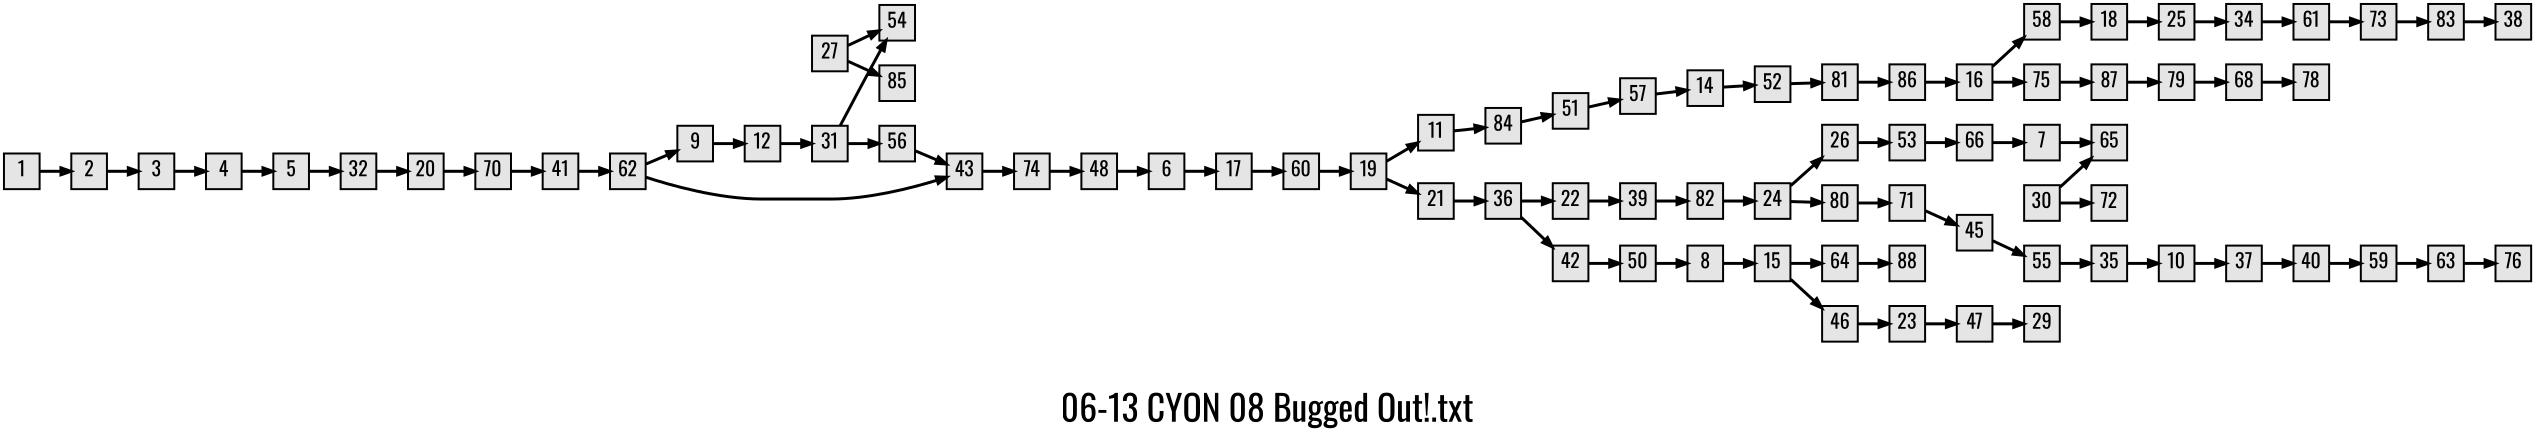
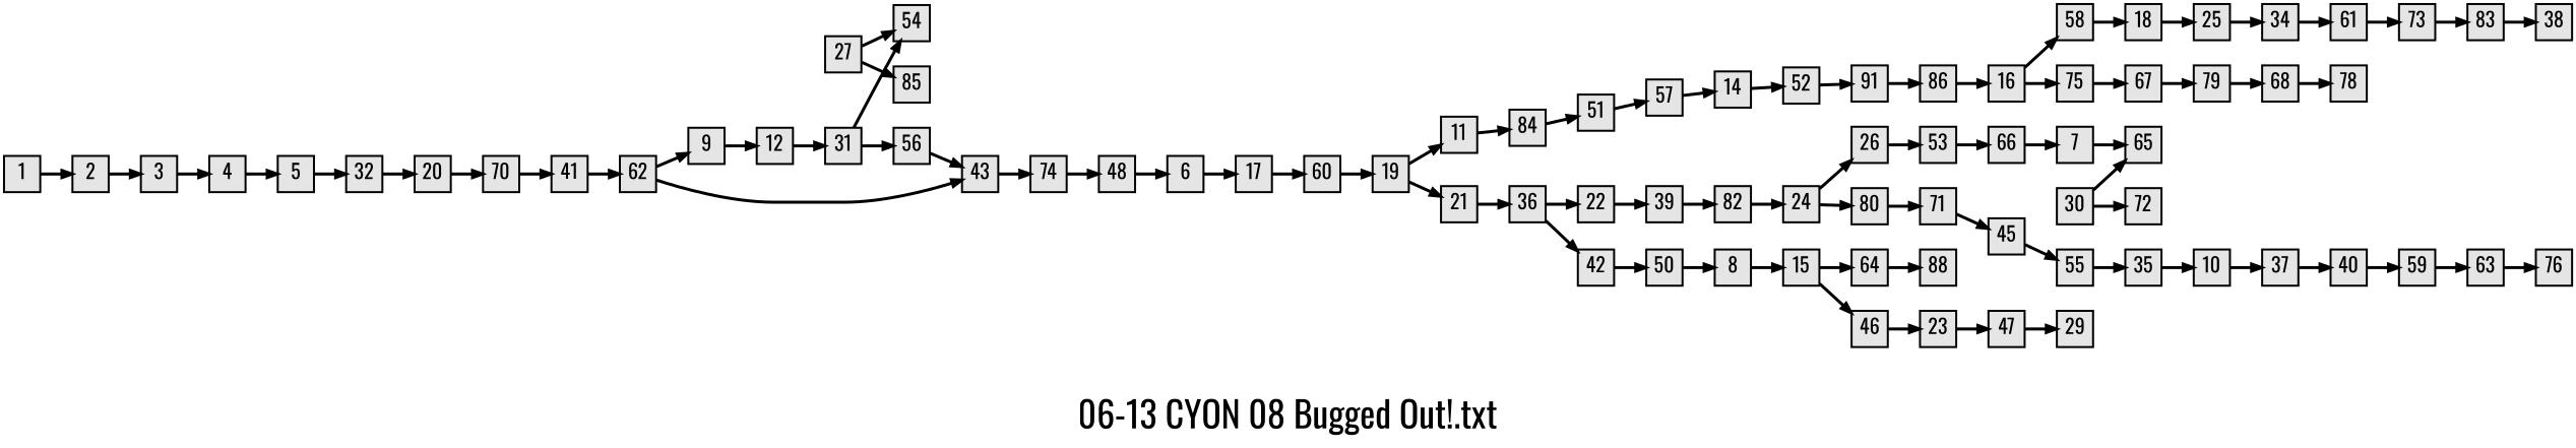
  digraph {
    fontname=Oswald
    fontsize=36
    label="06-13 CYON 08 Bugged Out!.txt"
    nodesep=0.35
    ordering=out
    rankdir=LR
    ranksep=0.45
    node [fillcolor=grey90 fixedsize=true fontname=Oswald fontsize=20 labelfloat=true margin="0,0" penwidth=2 regular=true shape=rect style=filled]
    edge [fontname=Oswald fontsize=12 labelfloat=true penwidth=3]
    1
    2
    3
    4
    5
    32
    20
    70
    6
    17
    60
    19
    7
    65
    30
    72
    8
    15
    n19 [label=64]
    46
    88
    23
    9
    12
    31
    54
    56
    10
    37
    40
    59
    11
    84
    51
    57
    43
    14
    52
-   81
+   81 [label=91]
    86
    47
    16
    58
    75
    18
-   67 [label=87]
+   67
    25
    79
    21
    34
    61
    36
    22
    42
    41
    62
    n57 [label=39]
    50
    82
    24
    29
    26
    80
    53
    71
    66
    45
    73
    27
    85
    74
    83
    35
    63
    76
    48
    55
    38
    68
    78
    1 -> 2
    2 -> 3
    3 -> 4
    4 -> 5
    5 -> 32
    32 -> 20
    20 -> 70
    70 -> 41
    6 -> 17
    17 -> 60
    60 -> 19
    19 -> 11
    19 -> 21
    7 -> 65
    30 -> 65
    30 -> 72
    8 -> 15
    15 -> n19
    15 -> 46
    n19 -> 88
    46 -> 23
    23 -> 47
    9 -> 12
    12 -> 31
    31 -> 54
    31 -> 56
    56 -> 43
    10 -> 37
    37 -> 40
    40 -> 59
    59 -> 63
    11 -> 84
    84 -> 51
    51 -> 57
    57 -> 14
    43 -> 74
    14 -> 52
    52 -> 81
    81 -> 86
    86 -> 16
    47 -> 29
    16 -> 58
    16 -> 75
    58 -> 18
    75 -> 67
    18 -> 25
    67 -> 79
    25 -> 34
    79 -> 68
    21 -> 36
    34 -> 61
    61 -> 73
    36 -> 22
    36 -> 42
    22 -> n57
    42 -> 50
    41 -> 62
    62 -> 9
    62 -> 43
    n57 -> 82
    50 -> 8
    82 -> 24
    24 -> 26
    24 -> 80
    26 -> 53
    80 -> 71
    53 -> 66
    71 -> 45
    66 -> 7
    45 -> 55
    73 -> 83
    27 -> 54
    27 -> 85
    74 -> 48
    83 -> 38
    35 -> 10
    63 -> 76
    48 -> 6
    55 -> 35
    68 -> 78
  }
